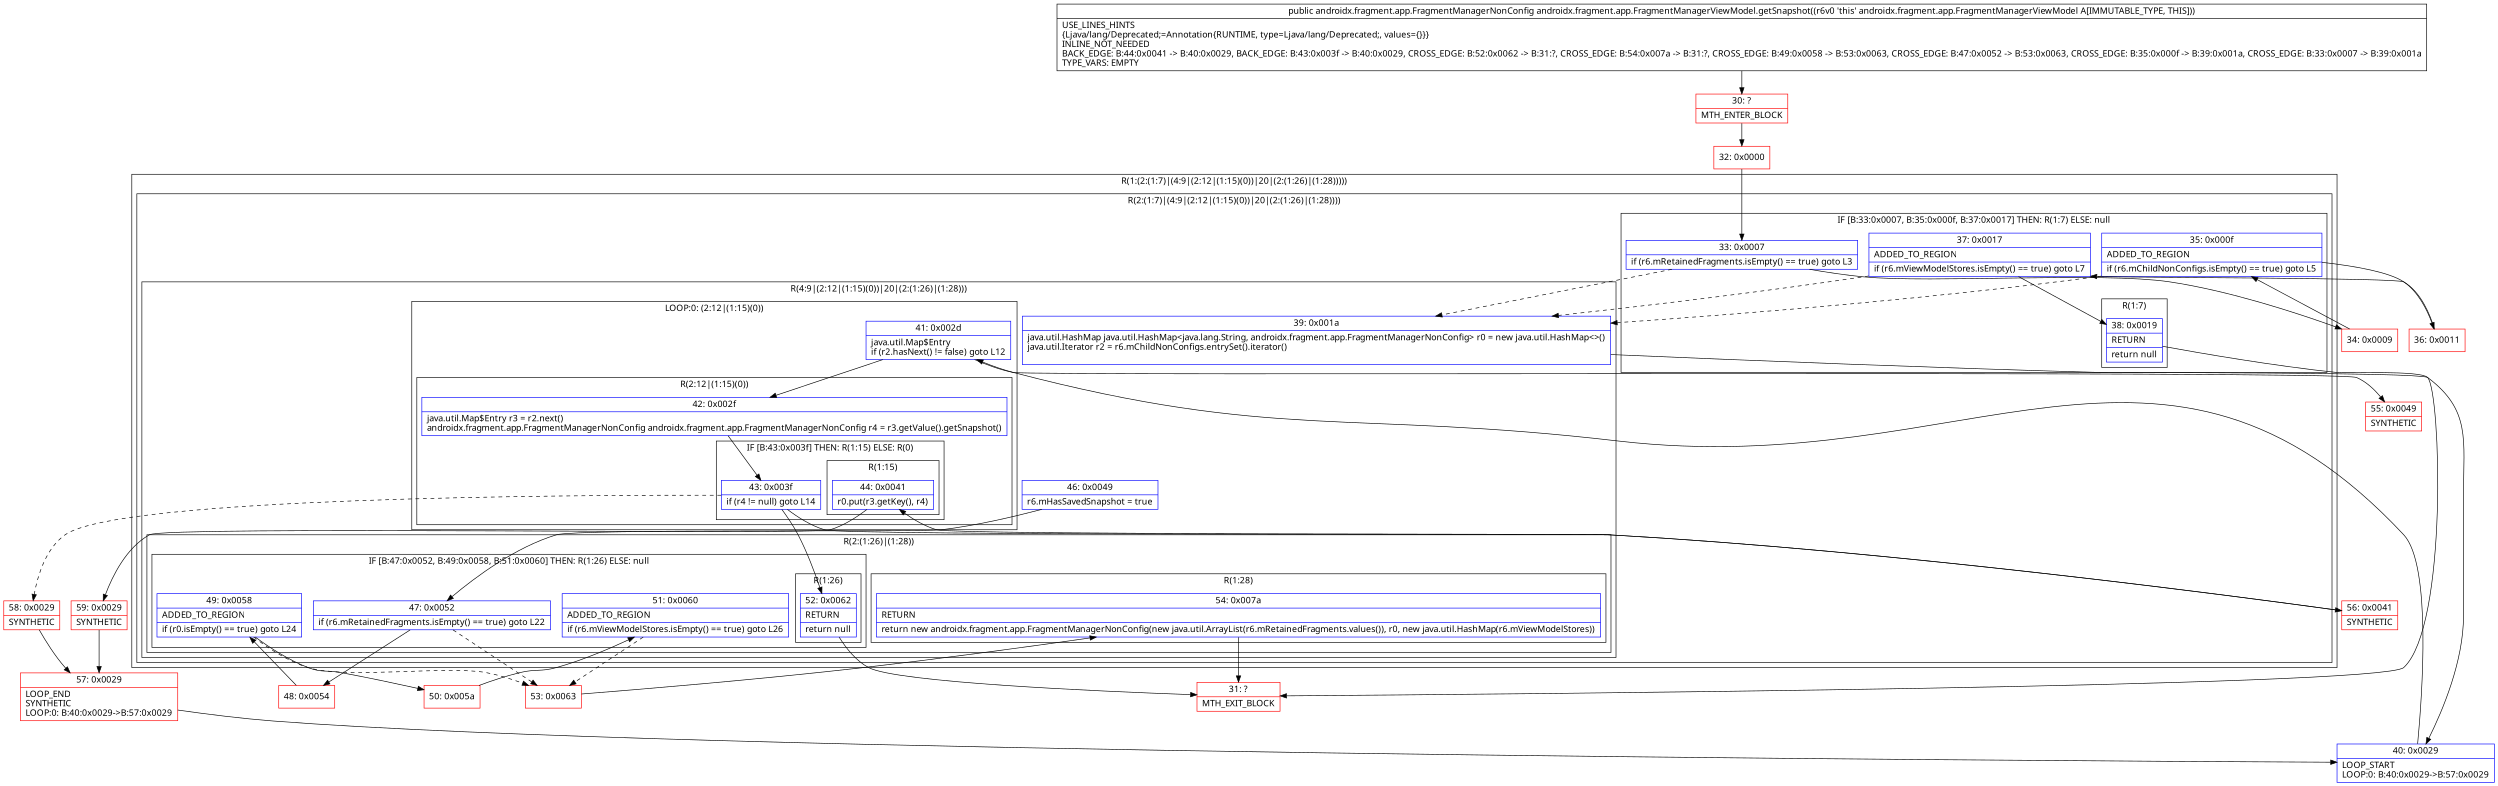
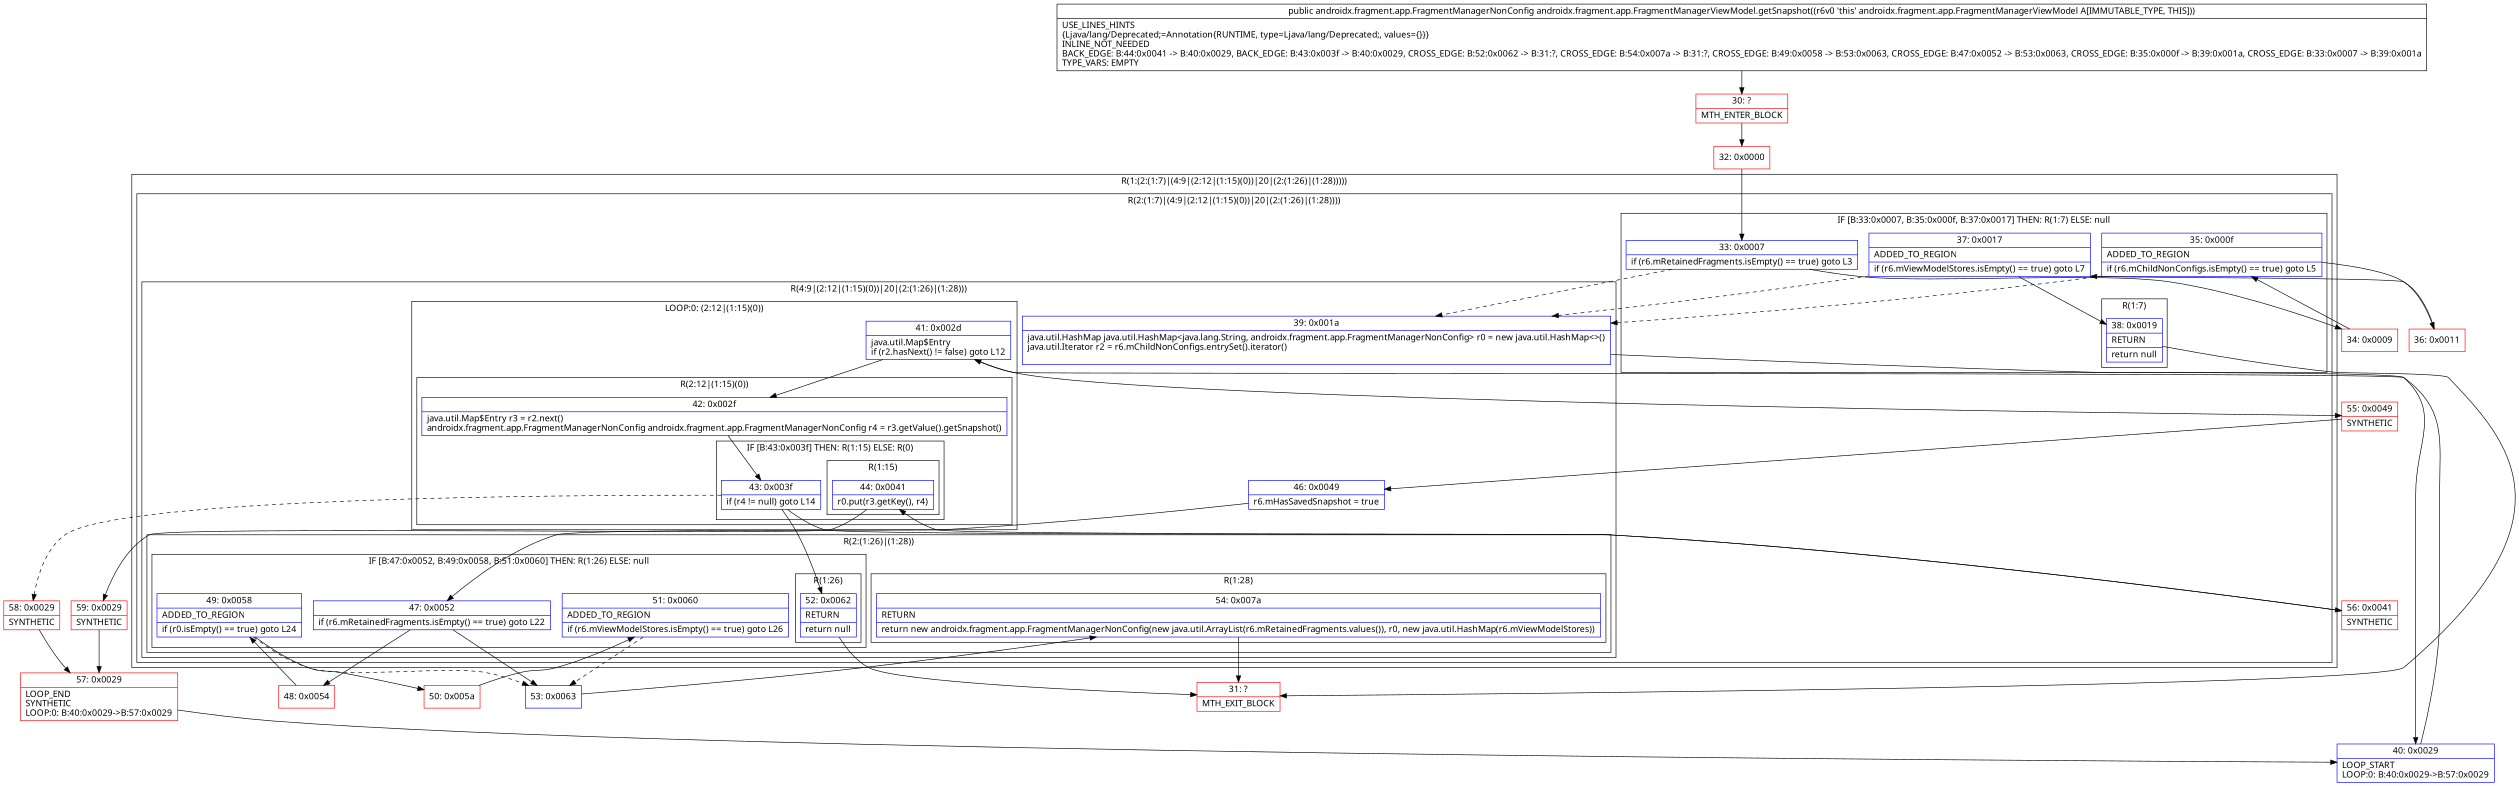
  digraph {
    fontname="Noto Sans"
    node [color=blue fontname="Noto Sans" shape=record]
    edge [fontname="Noto Sans"]
    n1 [label="{38\:\ 0x0019|RETURN\l|return null\l}"]
    n2 [label="{33\:\ 0x0007|if (r6.mRetainedFragments.isEmpty() == true) goto L3\l}"]
    n3 [label="{35\:\ 0x000f|ADDED_TO_REGION\l|if (r6.mChildNonConfigs.isEmpty() == true) goto L5\l}"]
    n4 [label="{37\:\ 0x0017|ADDED_TO_REGION\l|if (r6.mViewModelStores.isEmpty() == true) goto L7\l}"]
    n5 [label="{44\:\ 0x0041|r0.put(r3.getKey(), r4)\l}"]
    n6 [label="{43\:\ 0x003f|if (r4 != null) goto L14\l}"]
    n7 [label="{42\:\ 0x002f|java.util.Map$Entry r3 = r2.next()\landroidx.fragment.app.FragmentManagerNonConfig androidx.fragment.app.FragmentManagerNonConfig r4 = r3.getValue().getSnapshot()\l}"]
    n8 [label="{41\:\ 0x002d|java.util.Map$Entry \lif (r2.hasNext() != false) goto L12\l}"]
    n9 [label="{52\:\ 0x0062|RETURN\l|return null\l}"]
    n10 [label="{47\:\ 0x0052|if (r6.mRetainedFragments.isEmpty() == true) goto L22\l}"]
    n11 [label="{49\:\ 0x0058|ADDED_TO_REGION\l|if (r0.isEmpty() == true) goto L24\l}"]
    n12 [label="{51\:\ 0x0060|ADDED_TO_REGION\l|if (r6.mViewModelStores.isEmpty() == true) goto L26\l}"]
    n13 [label="{54\:\ 0x007a|RETURN\l|return new androidx.fragment.app.FragmentManagerNonConfig(new java.util.ArrayList(r6.mRetainedFragments.values()), r0, new java.util.HashMap(r6.mViewModelStores))\l}"]
    n14 [label="{39\:\ 0x001a|java.util.HashMap java.util.HashMap\<java.lang.String, androidx.fragment.app.FragmentManagerNonConfig\> r0 = new java.util.HashMap\<\>()\ljava.util.Iterator r2 = r6.mChildNonConfigs.entrySet().iterator()\l\l}"]
    n15 [label="{46\:\ 0x0049|r6.mHasSavedSnapshot = true\l}"]
    n16 [color=red label="{31\:\ ?|MTH_EXIT_BLOCK\l}"]
    n17 [color=red label="{34\:\ 0x0009}"]
    n18 [color=red label="{36\:\ 0x0011}"]
    n19 [color=red label="{59\:\ 0x0029|SYNTHETIC\l}"]
    n20 [color=red label="{56\:\ 0x0041|SYNTHETIC\l}"]
    n21 [color=red label="{58\:\ 0x0029|SYNTHETIC\l}"]
    n22 [color=red label="{55\:\ 0x0049|SYNTHETIC\l}"]
    n23 [color=red label="{48\:\ 0x0054}"]
-   n24 [color=red label="{53\:\ 0x0063}"]
+   n24 [label="{53\:\ 0x0063}"]
    n25 [color=red label="{50\:\ 0x005a}"]
    n26 [label="{40\:\ 0x0029|LOOP_START\lLOOP:0: B:40:0x0029\-\>B:57:0x0029\l}"]
    n27 [color=red label="{57\:\ 0x0029|LOOP_END\lSYNTHETIC\lLOOP:0: B:40:0x0029\-\>B:57:0x0029\l}"]
    n28 [color=red label="{30\:\ ?|MTH_ENTER_BLOCK\l}"]
    n29 [color=red label="{32\:\ 0x0000}"]
    n30 [label="{public androidx.fragment.app.FragmentManagerNonConfig androidx.fragment.app.FragmentManagerViewModel.getSnapshot((r6v0 'this' androidx.fragment.app.FragmentManagerViewModel A[IMMUTABLE_TYPE, THIS]))  | USE_LINES_HINTS\l\{Ljava\/lang\/Deprecated;=Annotation\{RUNTIME, type=Ljava\/lang\/Deprecated;, values=\{\}\}\}\lINLINE_NOT_NEEDED\lBACK_EDGE: B:44:0x0041 \-\> B:40:0x0029, BACK_EDGE: B:43:0x003f \-\> B:40:0x0029, CROSS_EDGE: B:52:0x0062 \-\> B:31:?, CROSS_EDGE: B:54:0x007a \-\> B:31:?, CROSS_EDGE: B:49:0x0058 \-\> B:53:0x0063, CROSS_EDGE: B:47:0x0052 \-\> B:53:0x0063, CROSS_EDGE: B:35:0x000f \-\> B:39:0x001a, CROSS_EDGE: B:33:0x0007 \-\> B:39:0x001a\lTYPE_VARS: EMPTY\l}" color=""]
    subgraph cluster_1 {
      label="R(1:(2:(1:7)|(4:9|(2:12|(1:15)(0))|20|(2:(1:26)|(1:28)))))"
      subgraph cluster_2 {
        label="R(2:(1:7)|(4:9|(2:12|(1:15)(0))|20|(2:(1:26)|(1:28))))"
        subgraph cluster_3 {
          label="IF [B:33:0x0007, B:35:0x000f, B:37:0x0017] THEN: R(1:7) ELSE: null"
          n2
          n3
          n4
          subgraph cluster_4 {
            label="R(1:7)"
            n1
          }
        }
        subgraph cluster_5 {
          label="R(4:9|(2:12|(1:15)(0))|20|(2:(1:26)|(1:28)))"
          n14
          n15
          subgraph cluster_6 {
            label="LOOP:0: (2:12|(1:15)(0))"
            n8
            subgraph cluster_7 {
              label="R(2:12|(1:15)(0))"
              n7
              subgraph cluster_8 {
                label="IF [B:43:0x003f] THEN: R(1:15) ELSE: R(0)"
                n6
                subgraph cluster_9 {
                  label="R(1:15)"
                  n5
                }
                subgraph cluster_10 {
                  label="R(0)"
                }
              }
            }
          }
          subgraph cluster_11 {
            label="R(2:(1:26)|(1:28))"
            subgraph cluster_12 {
              label="IF [B:47:0x0052, B:49:0x0058, B:51:0x0060] THEN: R(1:26) ELSE: null"
              n10
              n11
              n12
              subgraph cluster_13 {
                label="R(1:26)"
                n9
              }
            }
            subgraph cluster_14 {
              label="R(1:28)"
              n13
            }
          }
        }
      }
    }
    n1 -> n16
    n2 -> n14 [style=dashed]
    n2 -> n17
    n3 -> n14 [style=dashed]
    n3 -> n18
    n4 -> n1
    n4 -> n14 [style=dashed]
    n5 -> n19
    n6 -> n9
    n6 -> n20
    n6 -> n21 [style=dashed]
    n7 -> n6
    n8 -> n7
    n8 -> n22 [style=solid]
    n9 -> n16
    n10 -> n23
-   n10 -> n24 [style=dashed]
+   n10 -> n24 [style=solid]
    n11 -> n24 [style=dashed]
    n11 -> n25
    n12 -> n24 [style=dashed]
    n13 -> n16
    n14 -> n26
    n15 -> n10
    n17 -> n3
    n18 -> n4
    n19 -> n27
    n20 -> n5
    n21 -> n27
+   n22 -> n15
    n23 -> n11
    n24 -> n13
    n25 -> n12
    n26 -> n8
    n27 -> n26
    n28 -> n29
    n29 -> n2
    n30 -> n28
  }
